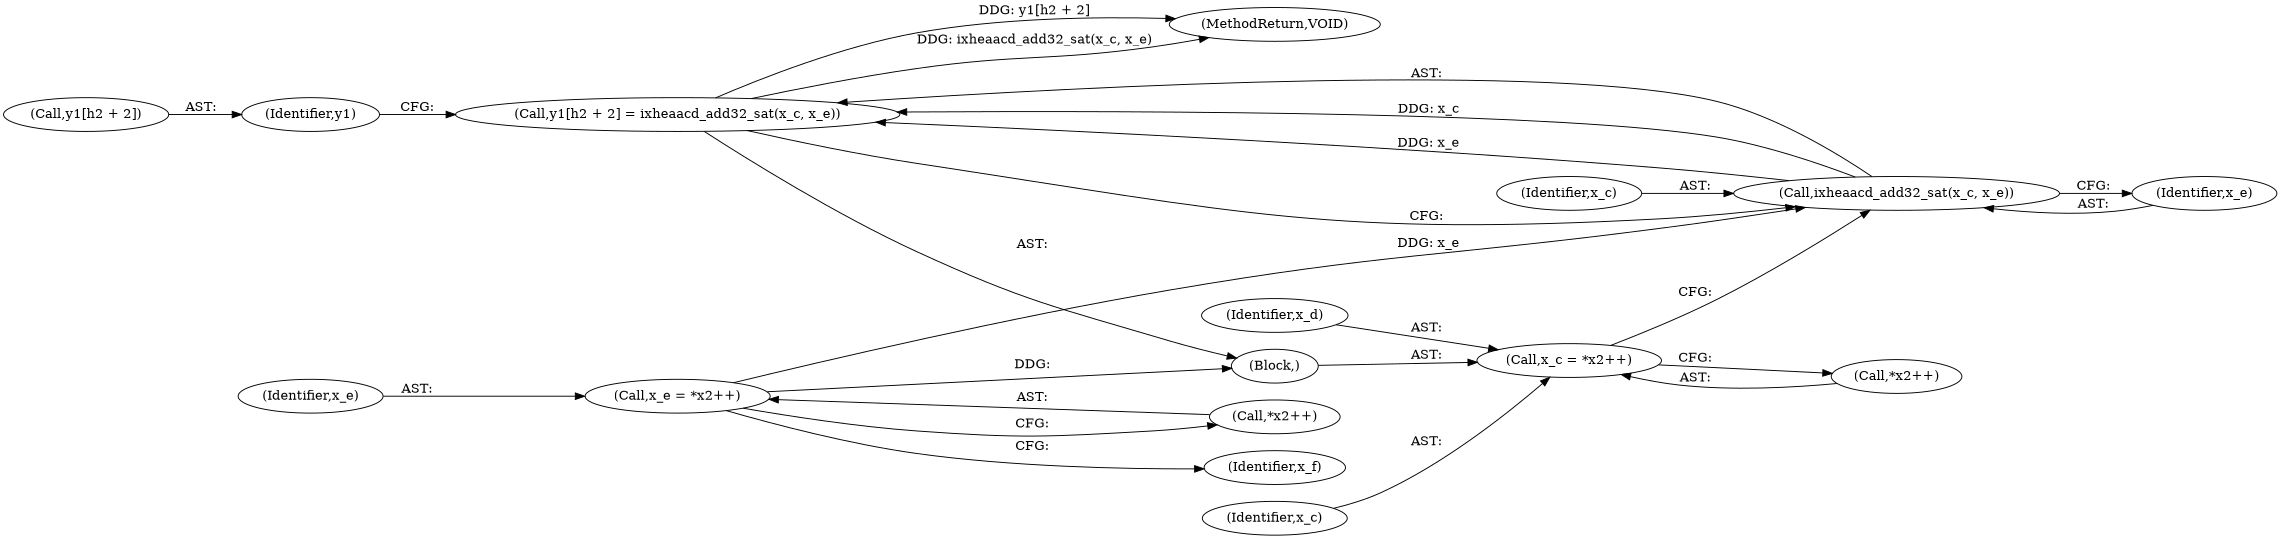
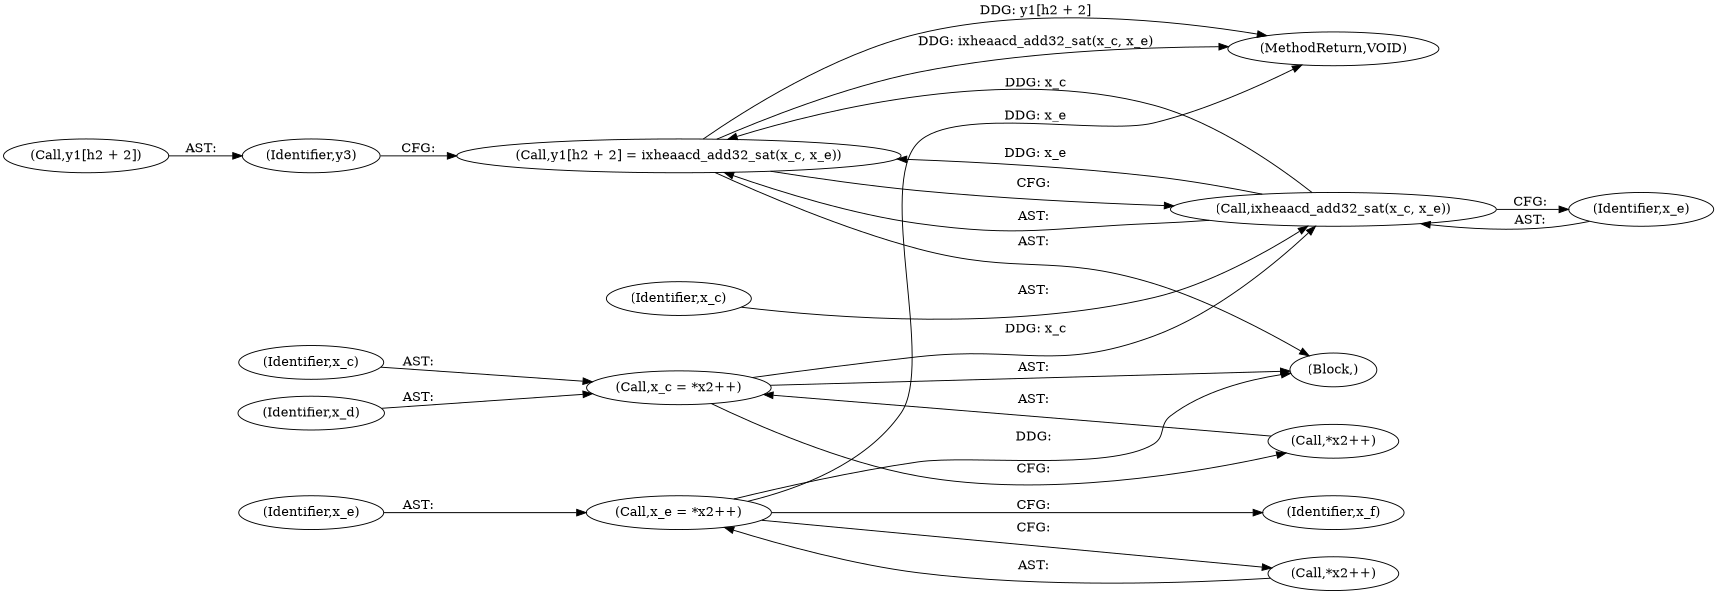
  digraph {
    rankdir=LR
    n1 [label="(Call,y1[h2 + 2] = ixheaacd_add32_sat(x_c, x_e))"]
    n2 [label="(Call,ixheaacd_add32_sat(x_c, x_e))"]
    n3 [label="(MethodReturn,VOID)"]
    n4 [label="(Block,)"]
    n5 [label="(Identifier,x_e)"]
    n6 [label="(Call,x_c = *x2++)"]
    n7 [label="(Call,*x2++)"]
    n8 [label="(Call,x_e = *x2++)"]
    n9 [label="(Call,*x2++)"]
    n10 [label="(Identifier,x_f)"]
-   n11 [label="(Identifier,y1)"]
+   n11 [label="(Identifier,y3)"]
    n12 [label="(Identifier,x_c)"]
    n13 [label="(Identifier,x_e)"]
    n14 [label="(Call,y1[h2 + 2])"]
    n15 [label="(Identifier,x_c)"]
    n16 [label="(Identifier,x_d)"]
    n1 -> n2 [label="CFG: "]
    n1 -> n3 [label="DDG: ixheaacd_add32_sat(x_c, x_e)"]
    n1 -> n3 [label="DDG: y1[h2 + 2]"]
    n1 -> n4 [label="AST: "]
    n2 -> n1 [label="AST: "]
    n2 -> n1 [label="DDG: x_c"]
    n2 -> n1 [label="DDG: x_e"]
    n2 -> n5 [label="CFG: "]
    n5 -> n2 [label="AST: "]
-   n6 -> n2 [label="CFG: "]
-   n4 -> n6 [label="AST: "]
+   n6 -> n2 [label="DDG: x_c"]
+   n6 -> n4 [label="AST: "]
    n6 -> n7 [label="CFG: "]
    n7 -> n6 [label="AST: "]
-   n8 -> n2 [label="DDG: x_e"]
+   n8 -> n3 [label="DDG: x_e"]
    n8 -> n4 [label="DDG: "]
    n8 -> n9 [label="CFG: "]
    n8 -> n10 [label="CFG: "]
    n9 -> n8 [label="AST: "]
    n11 -> n1 [label="CFG: "]
    n12 -> n6 [label="AST: "]
    n13 -> n8 [label="AST: "]
    n14 -> n11 [label="AST: "]
    n15 -> n2 [label="AST: "]
    n16 -> n6 [label="AST: "]
  }
